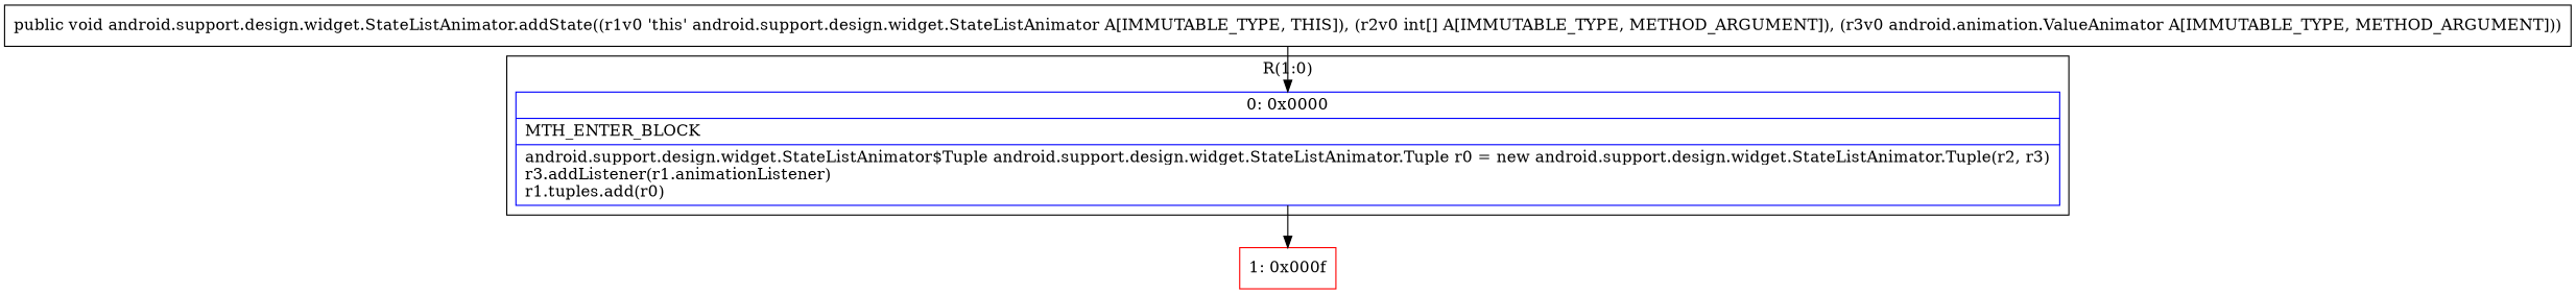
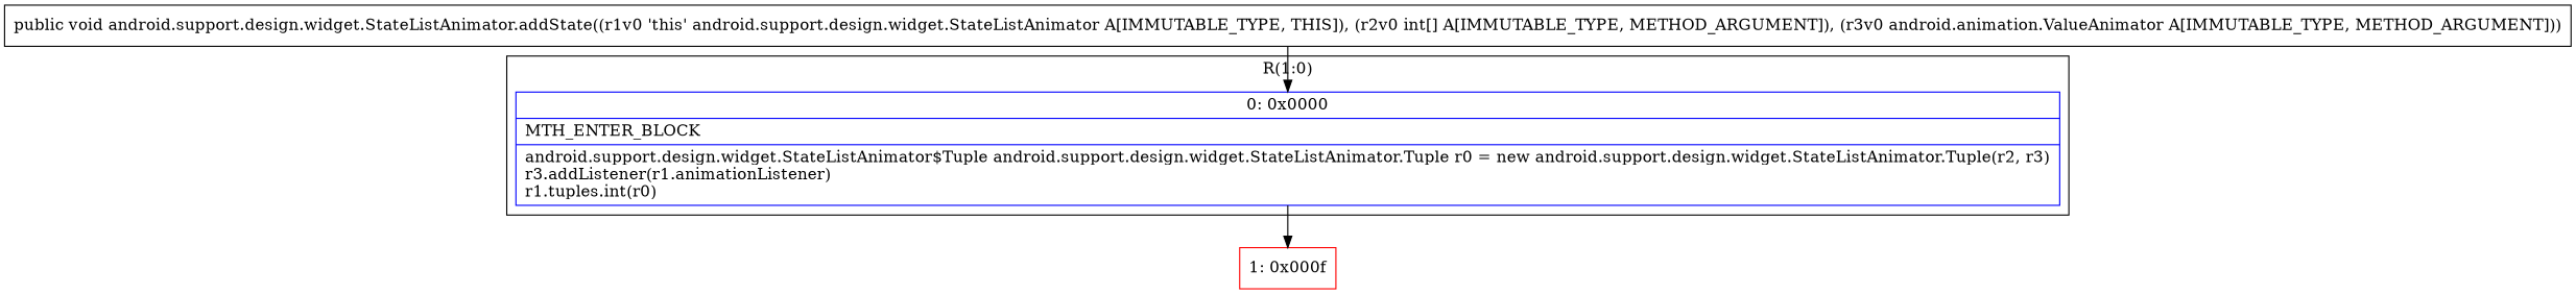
  digraph {
    node [shape=record]
-   n1 [color=blue label="{0\:\ 0x0000|MTH_ENTER_BLOCK\l|android.support.design.widget.StateListAnimator$Tuple android.support.design.widget.StateListAnimator.Tuple r0 = new android.support.design.widget.StateListAnimator.Tuple(r2, r3)\lr3.addListener(r1.animationListener)\lr1.tuples.add(r0)\l}"]
+   n1 [color=blue label="{0\:\ 0x0000|MTH_ENTER_BLOCK\l|android.support.design.widget.StateListAnimator$Tuple android.support.design.widget.StateListAnimator.Tuple r0 = new android.support.design.widget.StateListAnimator.Tuple(r2, r3)\lr3.addListener(r1.animationListener)\lr1.tuples.int(r0)\l}"]
    n2 [color=red label="{1\:\ 0x000f}"]
    n3 [label="{public void android.support.design.widget.StateListAnimator.addState((r1v0 'this' android.support.design.widget.StateListAnimator A[IMMUTABLE_TYPE, THIS]), (r2v0 int[] A[IMMUTABLE_TYPE, METHOD_ARGUMENT]), (r3v0 android.animation.ValueAnimator A[IMMUTABLE_TYPE, METHOD_ARGUMENT])) }"]
    subgraph cluster_1 {
      label="R(1:0)"
      n1
    }
    n1 -> n2
    n3 -> n1
  }
